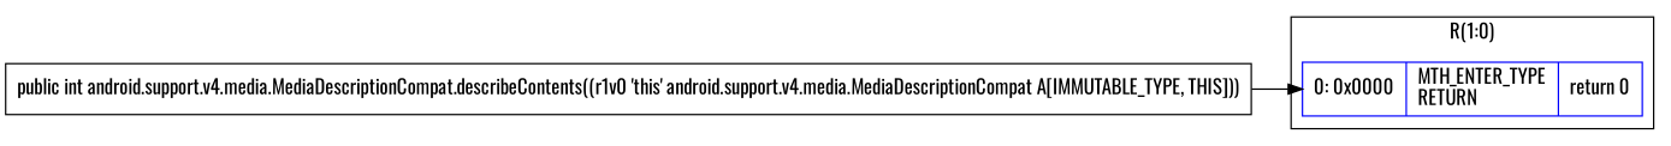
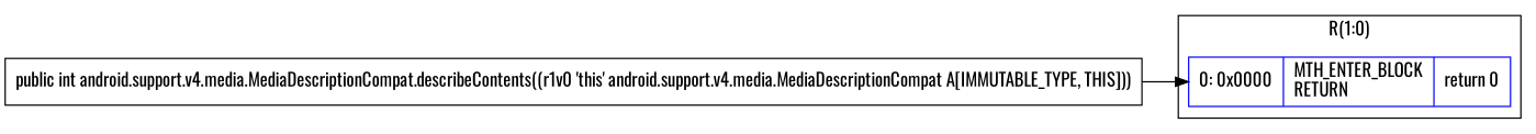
  digraph {
    rankdir=LR
    fontname=Oswald
    node [shape=record fontname=Oswald]
-   n1 [color=blue label="{0\:\ 0x0000|MTH_ENTER_TYPE\lRETURN\l|return 0\l}"]
+   n1 [color=blue label="{0\:\ 0x0000|MTH_ENTER_BLOCK\lRETURN\l|return 0\l}"]
    n2 [label="{public int android.support.v4.media.MediaDescriptionCompat.describeContents((r1v0 'this' android.support.v4.media.MediaDescriptionCompat A[IMMUTABLE_TYPE, THIS])) }"]
    subgraph cluster_1 {
      label="R(1:0)"
      n1
    }
    n2 -> n1 [fontname=Oswald]
  }
